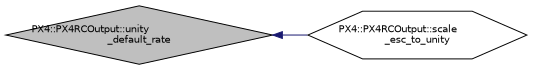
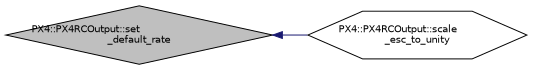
  digraph {
    rankdir=LR
    node [color=black fontname=Helvetica fontsize=10 style=filled]
-   n1 [fillcolor=grey75 fontcolor=black height=0.2 label="PX4::PX4RCOutput::unity\l_default_rate" shape=diamond width=0.4]
+   n1 [fillcolor=grey75 fontcolor=black height=0.2 label="PX4::PX4RCOutput::set\l_default_rate" shape=diamond width=0.4]
    n2 [fillcolor=white height=0.2 label="PX4::PX4RCOutput::scale\l_esc_to_unity" shape=hexagon width=0.4]
    n1 -> n2 [color=midnightblue dir=back fontname=Helvetica fontsize=10 labelfontname=Helvetica labelfontsize=10 style=solid]
  }
